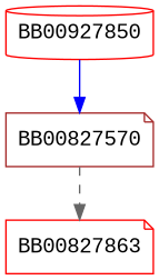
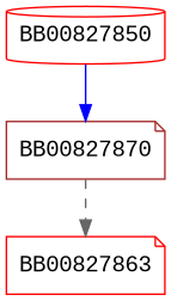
  digraph {
    fontname="Liberation Mono"
    splines=ortho
    node [color=red fontname="Liberation Mono" shape=note]
    edge [fontname="Liberation Mono"]
-   BB00827850 [shape=cylinder label=BB00927850]
-   BB00827870 [color=brown label=BB00827570]
+   BB00827850 [shape=cylinder]
+   BB00827870 [color=brown]
    BB00827863
    BB00827850 -> BB00827870 [color=blue style=solid]
    BB00827870 -> BB00827863 [color=gray40 style=dashed]
  }
